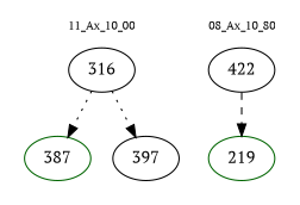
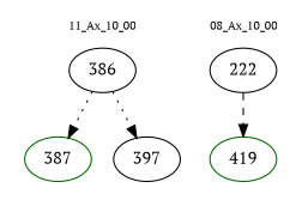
  digraph {
    fontname="PT Serif"
    node [color=black fontname="PT Serif"]
    edge [color=black fontname="PT Serif" style=dotted]
-   n1 [label=316]
+   n1 [label=386]
    n2 [color=darkgreen label=387]
    n3 [label=397]
-   n4 [label=422]
-   n5 [color=darkgreen label=219]
+   n4 [label=222]
+   n5 [color=darkgreen label=419]
    subgraph cluster_1 {
      color=white
      fontsize=10
      label="11_Ax_10_00"
      n1
      n2
      n3
    }
    subgraph cluster_2 {
      color=white
      fontsize=10
-     label="08_Ax_10_80"
+     label="08_Ax_10_00"
      n4
      n5
    }
    n1 -> n2
    n1 -> n3
    n4 -> n5 [style=dashed]
  }
